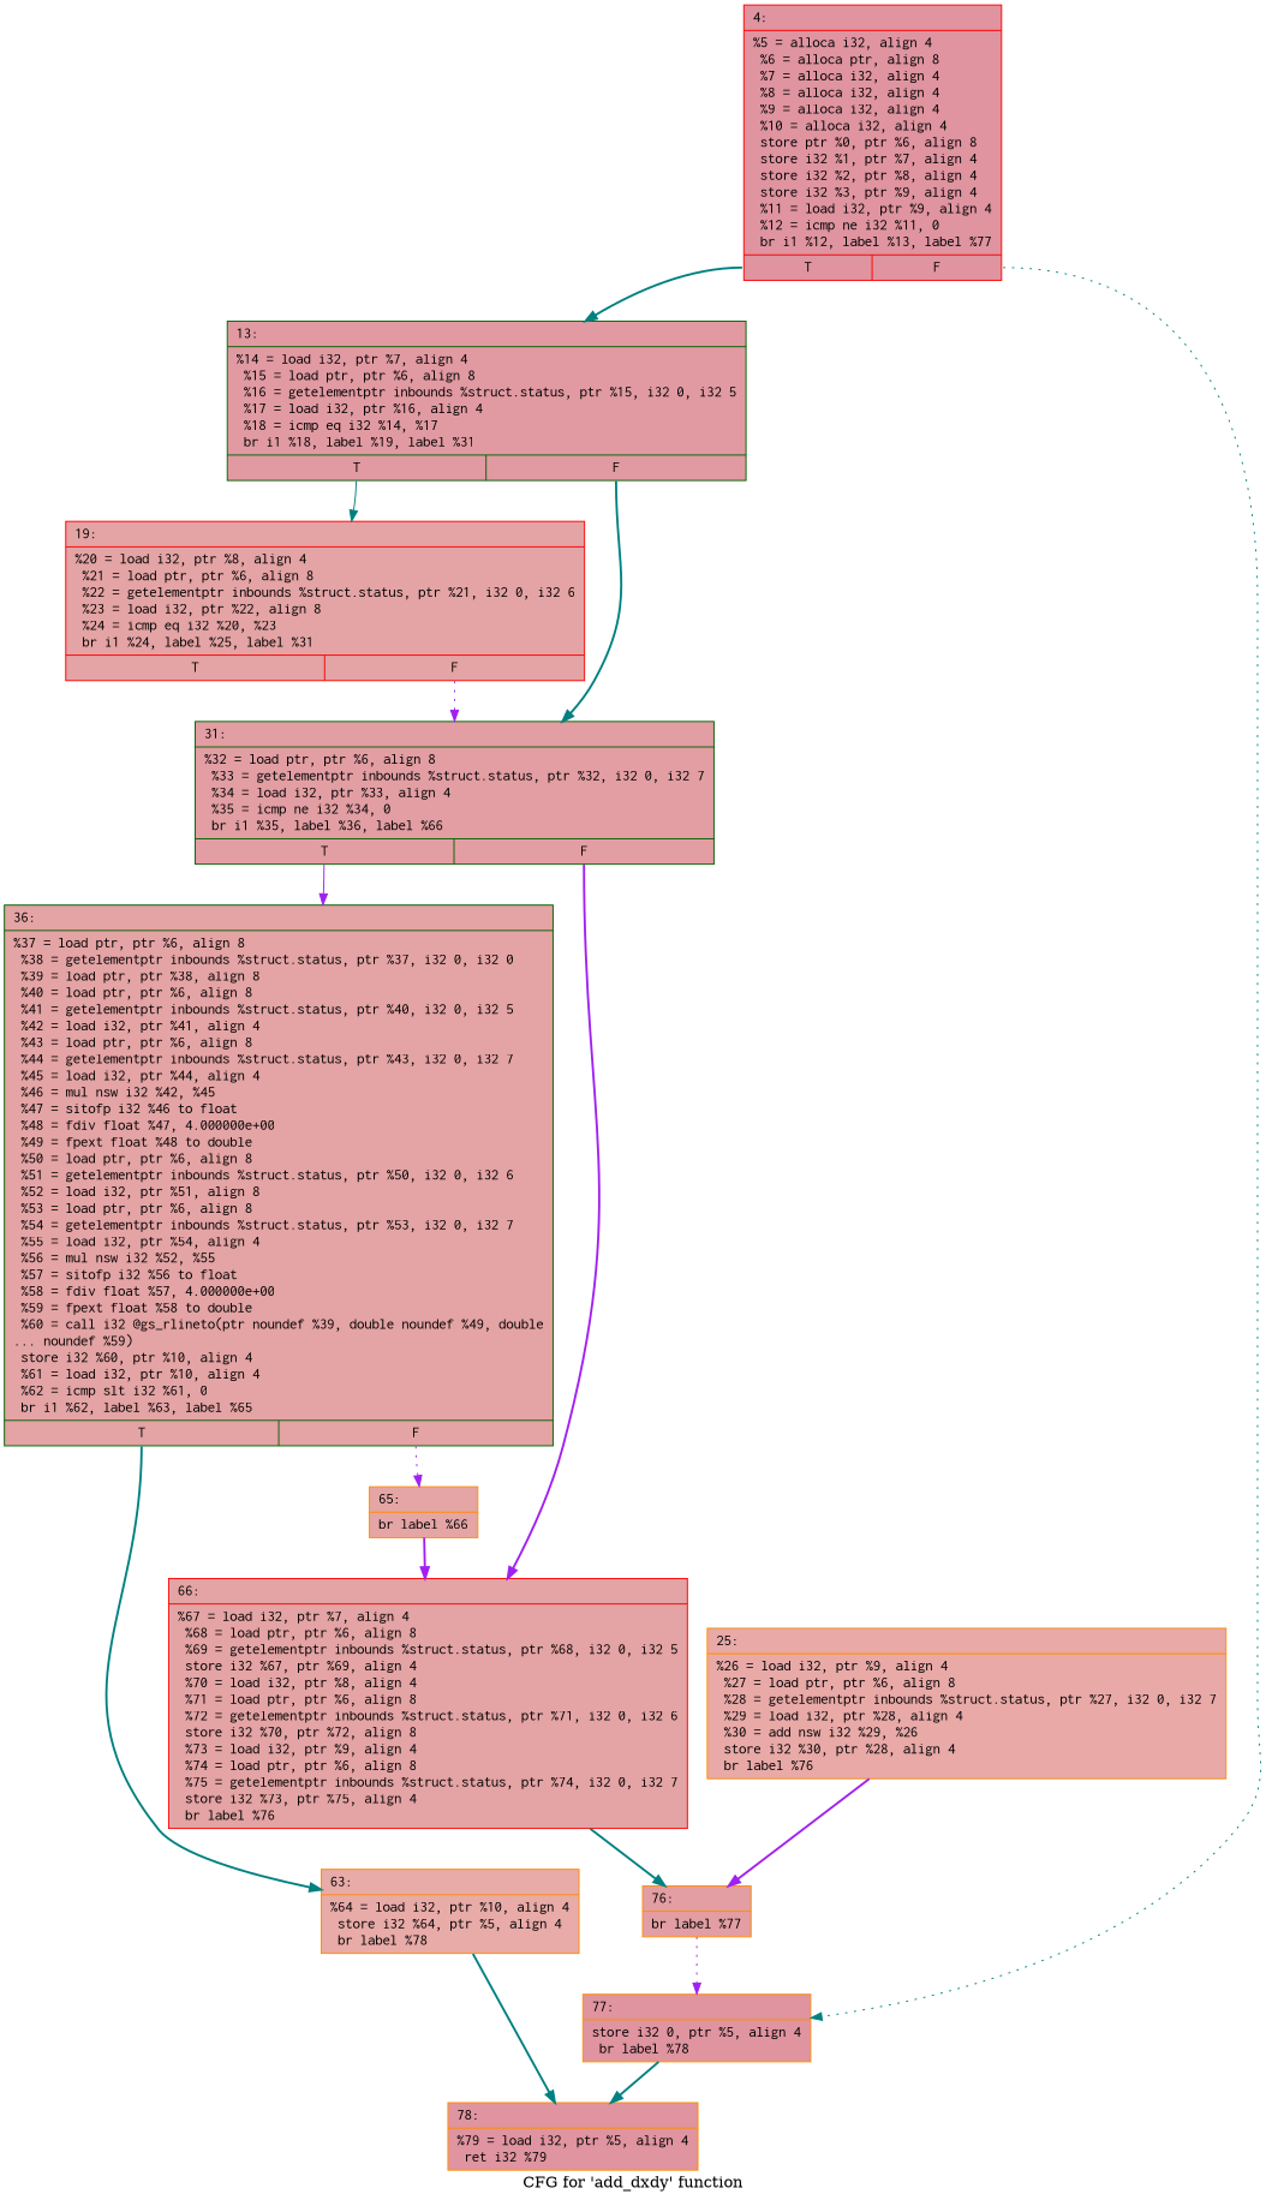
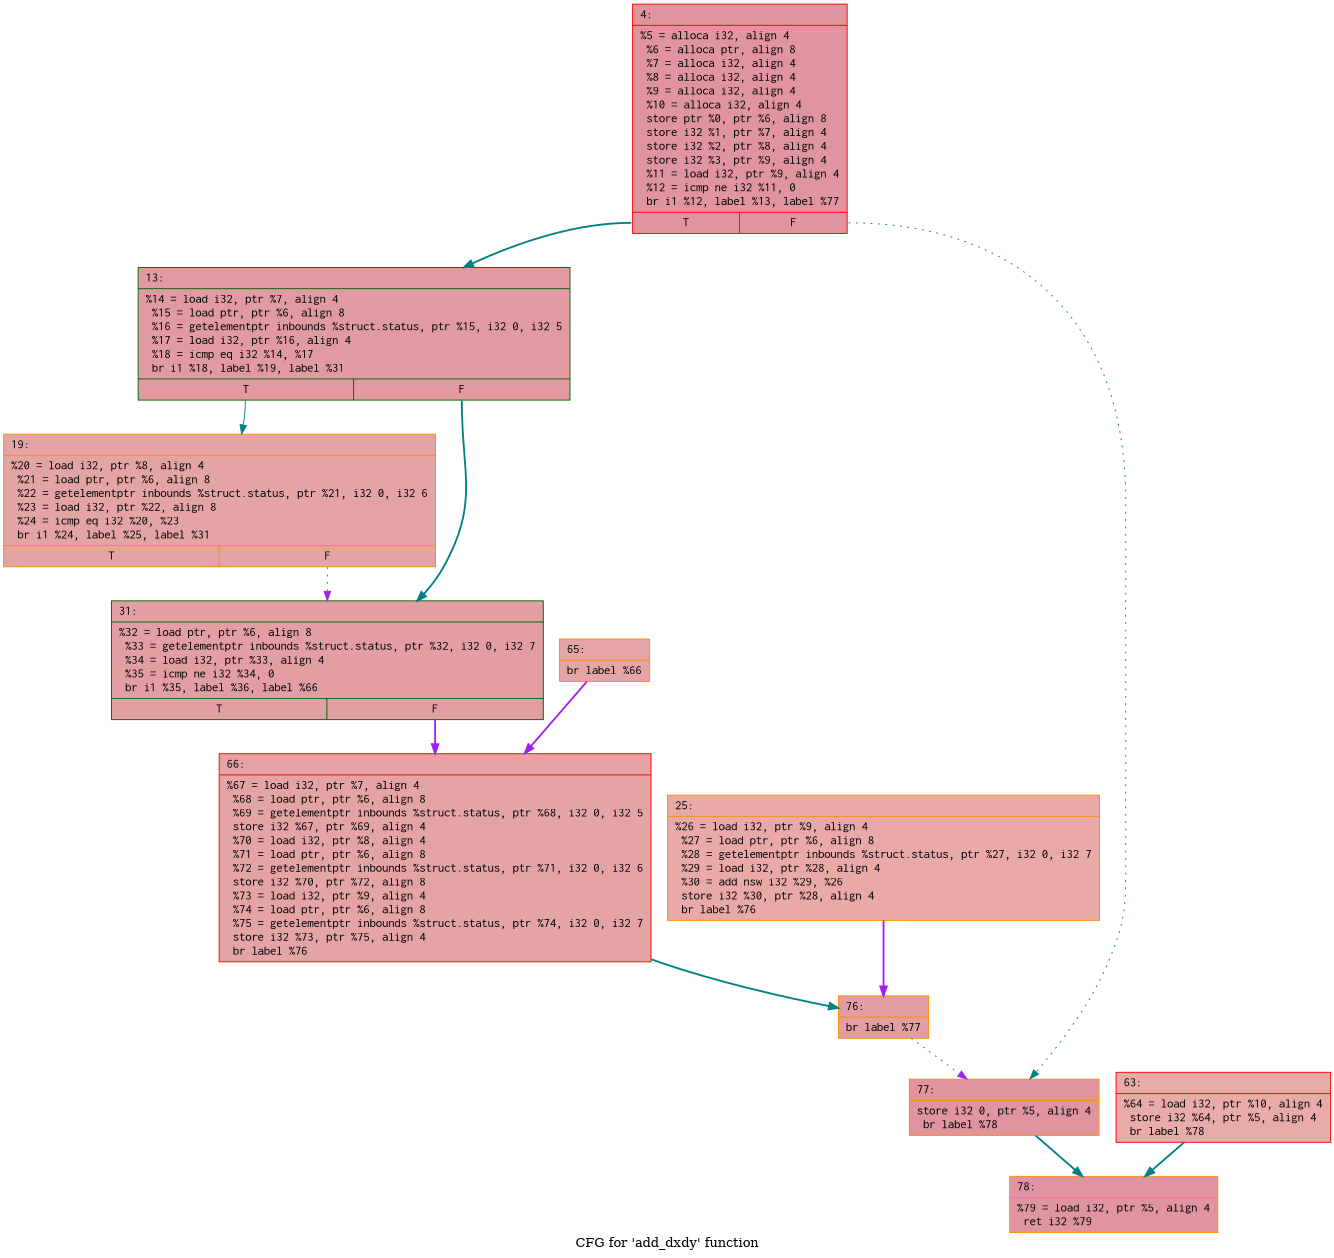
  digraph {
    label="CFG for 'add_dxdy' function"
    node [color=darkorange fillcolor="#b70d2870" fontname=Courier shape=record style=filled]
    edge [color=teal style=bold]
    n1 [color=red label="{4:\l|  %5 = alloca i32, align 4\l  %6 = alloca ptr, align 8\l  %7 = alloca i32, align 4\l  %8 = alloca i32, align 4\l  %9 = alloca i32, align 4\l  %10 = alloca i32, align 4\l  store ptr %0, ptr %6, align 8\l  store i32 %1, ptr %7, align 4\l  store i32 %2, ptr %8, align 4\l  store i32 %3, ptr %9, align 4\l  %11 = load i32, ptr %9, align 4\l  %12 = icmp ne i32 %11, 0\l  br i1 %12, label %13, label %77\l|{<s0>T|<s1>F}}"]
    n2 [color=darkgreen fillcolor="#bb1b2c70" label="{13:\l|  %14 = load i32, ptr %7, align 4\l  %15 = load ptr, ptr %6, align 8\l  %16 = getelementptr inbounds %struct.status, ptr %15, i32 0, i32 5\l  %17 = load i32, ptr %16, align 4\l  %18 = icmp eq i32 %14, %17\l  br i1 %18, label %19, label %31\l|{<s0>T|<s1>F}}"]
    n3 [label="{77:\l|  store i32 0, ptr %5, align 4\l  br label %78\l}"]
-   n4 [color=red fillcolor="#c32e3170" label="{19:\l|  %20 = load i32, ptr %8, align 4\l  %21 = load ptr, ptr %6, align 8\l  %22 = getelementptr inbounds %struct.status, ptr %21, i32 0, i32 6\l  %23 = load i32, ptr %22, align 8\l  %24 = icmp eq i32 %20, %23\l  br i1 %24, label %25, label %31\l|{<s0>T|<s1>F}}"]
+   n4 [fillcolor="#c32e3170" label="{19:\l|  %20 = load i32, ptr %8, align 4\l  %21 = load ptr, ptr %6, align 8\l  %22 = getelementptr inbounds %struct.status, ptr %21, i32 0, i32 6\l  %23 = load i32, ptr %22, align 8\l  %24 = icmp eq i32 %20, %23\l  br i1 %24, label %25, label %31\l|{<s0>T|<s1>F}}"]
    n5 [color=darkgreen fillcolor="#be242e70" label="{31:\l|  %32 = load ptr, ptr %6, align 8\l  %33 = getelementptr inbounds %struct.status, ptr %32, i32 0, i32 7\l  %34 = load i32, ptr %33, align 4\l  %35 = icmp ne i32 %34, 0\l  br i1 %35, label %36, label %66\l|{<s0>T|<s1>F}}"]
    n6 [label="{78:\l|  %79 = load i32, ptr %5, align 4\l  ret i32 %79\l}"]
-   n7 [color=darkgreen fillcolor="#c32e3170" label="{36:\l|  %37 = load ptr, ptr %6, align 8\l  %38 = getelementptr inbounds %struct.status, ptr %37, i32 0, i32 0\l  %39 = load ptr, ptr %38, align 8\l  %40 = load ptr, ptr %6, align 8\l  %41 = getelementptr inbounds %struct.status, ptr %40, i32 0, i32 5\l  %42 = load i32, ptr %41, align 4\l  %43 = load ptr, ptr %6, align 8\l  %44 = getelementptr inbounds %struct.status, ptr %43, i32 0, i32 7\l  %45 = load i32, ptr %44, align 4\l  %46 = mul nsw i32 %42, %45\l  %47 = sitofp i32 %46 to float\l  %48 = fdiv float %47, 4.000000e+00\l  %49 = fpext float %48 to double\l  %50 = load ptr, ptr %6, align 8\l  %51 = getelementptr inbounds %struct.status, ptr %50, i32 0, i32 6\l  %52 = load i32, ptr %51, align 8\l  %53 = load ptr, ptr %6, align 8\l  %54 = getelementptr inbounds %struct.status, ptr %53, i32 0, i32 7\l  %55 = load i32, ptr %54, align 4\l  %56 = mul nsw i32 %52, %55\l  %57 = sitofp i32 %56 to float\l  %58 = fdiv float %57, 4.000000e+00\l  %59 = fpext float %58 to double\l  %60 = call i32 @gs_rlineto(ptr noundef %39, double noundef %49, double\l... noundef %59)\l  store i32 %60, ptr %10, align 4\l  %61 = load i32, ptr %10, align 4\l  %62 = icmp slt i32 %61, 0\l  br i1 %62, label %63, label %65\l|{<s0>T|<s1>F}}"]
    n8 [color=red fillcolor="#c32e3170" label="{66:\l|  %67 = load i32, ptr %7, align 4\l  %68 = load ptr, ptr %6, align 8\l  %69 = getelementptr inbounds %struct.status, ptr %68, i32 0, i32 5\l  store i32 %67, ptr %69, align 4\l  %70 = load i32, ptr %8, align 4\l  %71 = load ptr, ptr %6, align 8\l  %72 = getelementptr inbounds %struct.status, ptr %71, i32 0, i32 6\l  store i32 %70, ptr %72, align 8\l  %73 = load i32, ptr %9, align 4\l  %74 = load ptr, ptr %6, align 8\l  %75 = getelementptr inbounds %struct.status, ptr %74, i32 0, i32 7\l  store i32 %73, ptr %75, align 4\l  br label %76\l}"]
    n9 [fillcolor="#ca3b3770" label="{25:\l|  %26 = load i32, ptr %9, align 4\l  %27 = load ptr, ptr %6, align 8\l  %28 = getelementptr inbounds %struct.status, ptr %27, i32 0, i32 7\l  %29 = load i32, ptr %28, align 4\l  %30 = add nsw i32 %29, %26\l  store i32 %30, ptr %28, align 4\l  br label %76\l}"]
    n10 [fillcolor="#be242e70" label="{76:\l|  br label %77\l}"]
-   n11 [fillcolor="#cc403a70" label="{63:\l|  %64 = load i32, ptr %10, align 4\l  store i32 %64, ptr %5, align 4\l  br label %78\l}"]
+   n11 [color=red fillcolor="#cc403a70" label="{63:\l|  %64 = load i32, ptr %10, align 4\l  store i32 %64, ptr %5, align 4\l  br label %78\l}"]
    n12 [fillcolor="#c5333470" label="{65:\l|  br label %66\l}"]
    n1 -> n2 [tailport=s0]
    n1 -> n3 [style=dotted tailport=s1]
    n2 -> n4 [style=solid tailport=s0]
    n2 -> n5 [tailport=s1]
    n3 -> n6
    n4 -> n5 [color=purple style=dotted tailport=s1]
-   n5 -> n7 [color=purple style=solid tailport=s0]
    n5 -> n8 [color=purple tailport=s1]
-   n7 -> n11 [tailport=s0]
-   n7 -> n12 [color=purple style=dotted tailport=s1]
    n8 -> n10
    n9 -> n10 [color=purple]
    n10 -> n3 [color=purple style=dotted]
    n11 -> n6
    n12 -> n8 [color=purple]
  }
